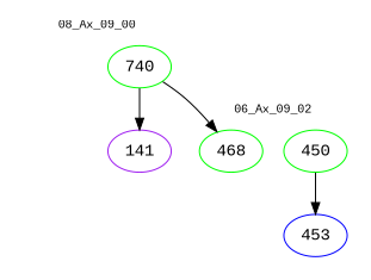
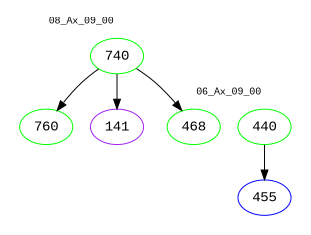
  digraph {
    fontname="Liberation Mono"
    node [color=green fontname="Liberation Mono"]
    edge [color=black fontname="Liberation Mono"]
-   n1 [label=450]
-   n2 [color=blue label=453]
+   n1 [label=440]
+   n2 [color=blue label=455]
    n3 [label=468]
    n4 [label=740]
+   n5 [label=760]
    n6 [color=purple label=141]
    subgraph cluster_1 {
      color=white
      fontsize=10
-     label="06_Ax_09_02"
+     label="06_Ax_09_00"
      n1
      n2
      n3
    }
    subgraph cluster_2 {
      color=white
      fontsize=10
      label="08_Ax_09_00"
      n4
+     n5
      n6
    }
    n1 -> n2
    n4 -> n3
+   n4 -> n5
    n4 -> n6
  }
